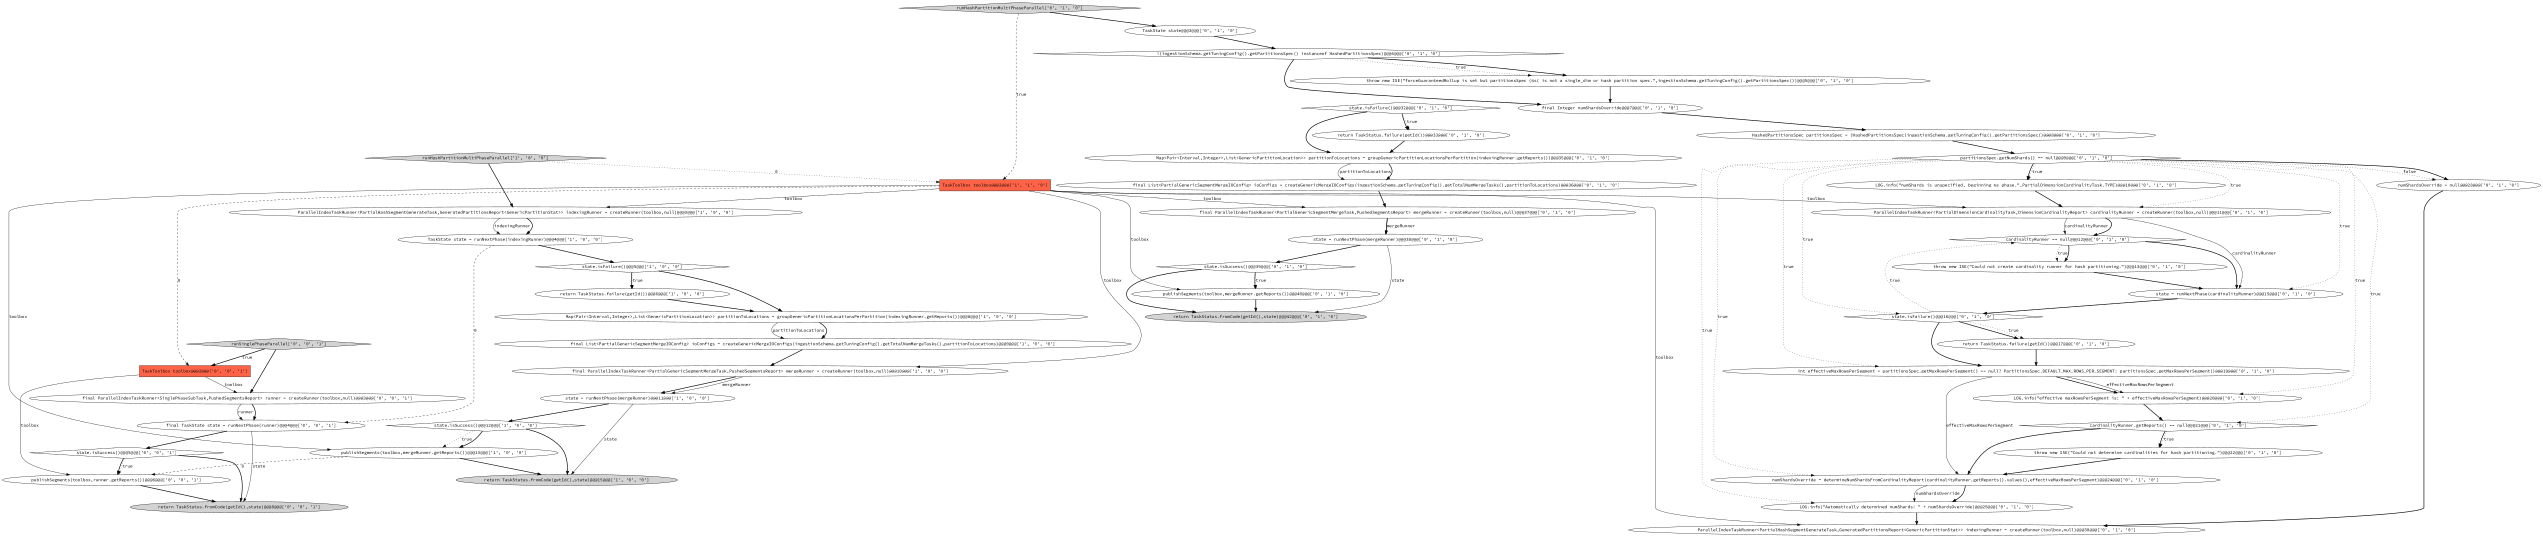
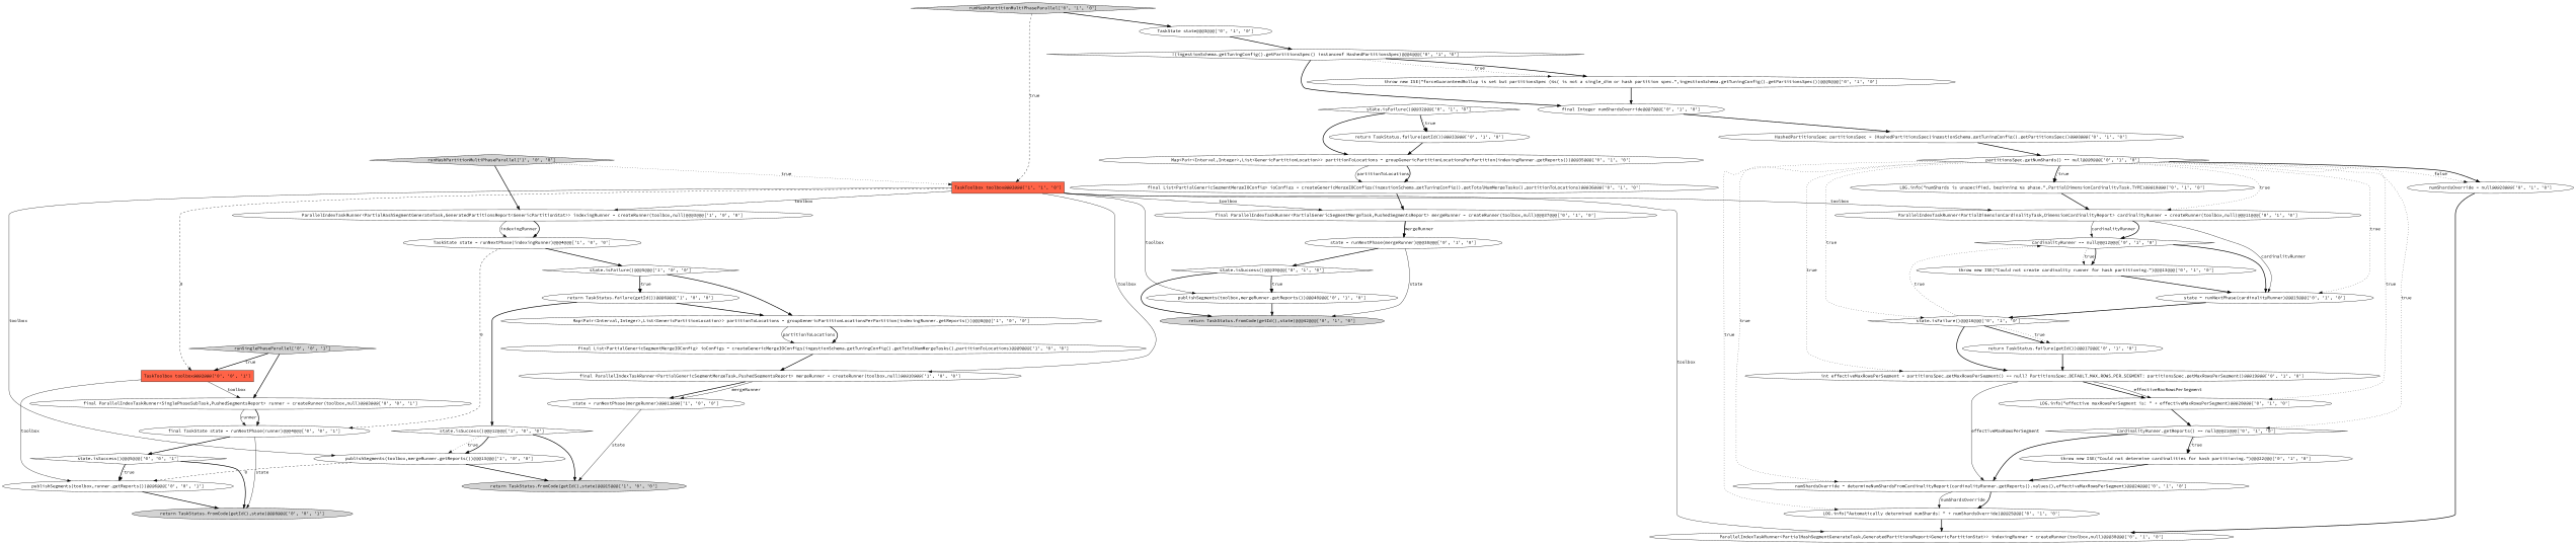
  digraph {
    fontname="Source Code Pro"
    node [fillcolor=white fontname="Source Code Pro" shape=ellipse style=filled]
    edge [fontname="Source Code Pro" style=bold]
    n1 [label="return TaskStatus.failure(getId())@@@17@@@['0', '1', '0']"]
    n2 [label="int effectiveMaxRowsPerSegment = partitionsSpec.getMaxRowsPerSegment() == null? PartitionsSpec.DEFAULT_MAX_ROWS_PER_SEGMENT: partitionsSpec.getMaxRowsPerSegment()@@@19@@@['0', '1', '0']"]
    n3 [label="numShardsOverride = determineNumShardsFromCardinalityReport(cardinalityRunner.getReports().values(),effectiveMaxRowsPerSegment)@@@24@@@['0', '1', '0']"]
    n4 [label="LOG.info(\"effective maxRowsPerSegment is: \" + effectiveMaxRowsPerSegment)@@@20@@@['0', '1', '0']"]
    n5 [label="publishSegments(toolbox,runner.getReports())@@@6@@@['0', '0', '1']"]
    n6 [fillcolor=lightgray label="return TaskStatus.fromCode(getId(),state)@@@8@@@['0', '0', '1']"]
    n7 [label="return TaskStatus.failure(getId())@@@6@@@['1', '0', '0']"]
    n8 [label="Map<Pair<Interval,Integer>,List<GenericPartitionLocation>> partitionToLocations = groupGenericPartitionLocationsPerPartition(indexingRunner.getReports())@@@8@@@['1', '0', '0']"]
    n9 [label="final List<PartialGenericSegmentMergeIOConfig> ioConfigs = createGenericMergeIOConfigs(ingestionSchema.getTuningConfig().getTotalNumMergeTasks(),partitionToLocations)@@@9@@@['1', '0', '0']"]
    n10 [label="publishSegments(toolbox,mergeRunner.getReports())@@@40@@@['0', '1', '0']"]
    n11 [fillcolor=lightgray label="return TaskStatus.fromCode(getId(),state)@@@42@@@['0', '1', '0']"]
    n12 [label="TaskState state = runNextPhase(indexingRunner)@@@4@@@['1', '0', '0']"]
    n13 [label="state.isFailure()@@@5@@@['1', '0', '0']" shape=diamond]
    n14 [label="final TaskState state = runNextPhase(runner)@@@4@@@['0', '0', '1']"]
    n15 [label="state.isSuccess()@@@5@@@['0', '0', '1']" shape=diamond]
    n16 [label="cardinalityRunner.getReports() == null@@@21@@@['0', '1', '0']" shape=diamond]
    n17 [label="throw new ISE(\"Could not determine cardinalities for hash partitioning.\")@@@22@@@['0', '1', '0']"]
    n18 [label="LOG.info(\"Automatically determined numShards: \" + numShardsOverride)@@@25@@@['0', '1', '0']"]
    n19 [label="state.isFailure()@@@16@@@['0', '1', '0']" shape=diamond]
    n20 [label="cardinalityRunner == null@@@12@@@['0', '1', '0']" shape=diamond]
    n21 [label="state = runNextPhase(mergeRunner)@@@38@@@['0', '1', '0']"]
    n22 [label="state.isSuccess()@@@39@@@['0', '1', '0']" shape=diamond]
    n23 [fillcolor=lightgray label="return TaskStatus.fromCode(getId(),state)@@@15@@@['1', '0', '0']"]
    n24 [fillcolor=lightgray label="runHashPartitionMultiPhaseParallel['1', '0', '0']" shape=diamond]
    n25 [fillcolor=tomato label="TaskToolbox toolbox@@@2@@@['1', '1', '0']" shape=box]
    n26 [label="ParallelIndexTaskRunner<PartialHashSegmentGenerateTask,GeneratedPartitionsReport<GenericPartitionStat>> indexingRunner = createRunner(toolbox,null)@@@3@@@['1', '0', '0']"]
    n27 [fillcolor=tomato label="TaskToolbox toolbox@@@2@@@['0', '0', '1']" shape=box]
    n28 [label="final ParallelIndexTaskRunner<PartialGenericSegmentMergeTask,PushedSegmentsReport> mergeRunner = createRunner(toolbox,null)@@@10@@@['1', '0', '0']"]
    n29 [label="ParallelIndexTaskRunner<PartialDimensionCardinalityTask,DimensionCardinalityReport> cardinalityRunner = createRunner(toolbox,null)@@@11@@@['0', '1', '0']"]
    n30 [label="ParallelIndexTaskRunner<PartialHashSegmentGenerateTask,GeneratedPartitionsReport<GenericPartitionStat>> indexingRunner = createRunner(toolbox,null)@@@30@@@['0', '1', '0']"]
    n31 [label="publishSegments(toolbox,mergeRunner.getReports())@@@13@@@['1', '0', '0']"]
    n32 [label="final ParallelIndexTaskRunner<PartialGenericSegmentMergeTask,PushedSegmentsReport> mergeRunner = createRunner(toolbox,null)@@@37@@@['0', '1', '0']"]
    n33 [label="state = runNextPhase(mergeRunner)@@@11@@@['1', '0', '0']"]
    n34 [label="state.isSuccess()@@@12@@@['1', '0', '0']" shape=diamond]
    n35 [fillcolor=lightgray label="runHashPartitionMultiPhaseParallel['0', '1', '0']" shape=diamond]
    n36 [label="TaskState state@@@3@@@['0', '1', '0']"]
    n37 [label="!(ingestionSchema.getTuningConfig().getPartitionsSpec() instanceof HashedPartitionsSpec)@@@4@@@['0', '1', '0']" shape=diamond]
    n38 [label="state.isFailure()@@@32@@@['0', '1', '0']" shape=diamond]
    n39 [label="return TaskStatus.failure(getId())@@@33@@@['0', '1', '0']"]
    n40 [label="Map<Pair<Interval,Integer>,List<GenericPartitionLocation>> partitionToLocations = groupGenericPartitionLocationsPerPartition(indexingRunner.getReports())@@@35@@@['0', '1', '0']"]
    n41 [label="final ParallelIndexTaskRunner<SinglePhaseSubTask,PushedSegmentsReport> runner = createRunner(toolbox,null)@@@3@@@['0', '0', '1']"]
    n42 [label="state = runNextPhase(cardinalityRunner)@@@15@@@['0', '1', '0']"]
    n43 [label="throw new ISE(\"Could not create cardinality runner for hash partitioning.\")@@@13@@@['0', '1', '0']"]
    n44 [label="final Integer numShardsOverride@@@7@@@['0', '1', '0']"]
    n45 [label="HashedPartitionsSpec partitionsSpec = (HashedPartitionsSpec)ingestionSchema.getTuningConfig().getPartitionsSpec()@@@8@@@['0', '1', '0']"]
    n46 [label="partitionsSpec.getNumShards() == null@@@9@@@['0', '1', '0']" shape=diamond]
    n47 [label="numShardsOverride = null@@@28@@@['0', '1', '0']"]
    n48 [label="final List<PartialGenericSegmentMergeIOConfig> ioConfigs = createGenericMergeIOConfigs(ingestionSchema.getTuningConfig().getTotalNumMergeTasks(),partitionToLocations)@@@36@@@['0', '1', '0']"]
    n49 [label="LOG.info(\"numShards is unspecified, beginning %s phase.\",PartialDimensionCardinalityTask.TYPE)@@@10@@@['0', '1', '0']"]
    n50 [label="throw new ISE(\"forceGuaranteedRollup is set but partitionsSpec (%s( is not a single_dim or hash partition spec.\",ingestionSchema.getTuningConfig().getPartitionsSpec())@@@5@@@['0', '1', '0']"]
    n51 [fillcolor=lightgray label="runSinglePhaseParallel['0', '0', '1']" shape=diamond]
    n1 -> n2
    n2 -> n3 [label=effectiveMaxRowsPerSegment style=solid]
    n2 -> n4
    n2 -> n4 [label=effectiveMaxRowsPerSegment style=solid]
    n3 -> n18
    n3 -> n18 [label=numShardsOverride style=solid]
    n4 -> n16
    n5 -> n6
    n7 -> n8
    n8 -> n9
    n8 -> n9 [label=partitionToLocations style=solid]
    n9 -> n28
    n10 -> n11
    n12 -> n13
    n12 -> n14 [label=0 style=dashed]
    n13 -> n7
    n13 -> n7 [label=true style=dotted]
    n13 -> n8
    n14 -> n6 [label=state style=solid]
    n14 -> n15
    n15 -> n5 [label=true style=dotted]
    n15 -> n5
    n15 -> n6
    n16 -> n3
    n16 -> n17
    n16 -> n17 [label=true style=dotted]
    n17 -> n3
    n18 -> n30
    n19 -> n1
    n19 -> n1 [label=true style=dotted]
    n19 -> n2
    n19 -> n20 [label=true style=dotted]
    n20 -> n42
    n20 -> n43 [label=true style=dotted]
    n20 -> n43
    n21 -> n11 [label=state style=solid]
    n21 -> n22
    n22 -> n10
    n22 -> n10 [label=true style=dotted]
    n22 -> n11
-   n24 -> n25 [label=0 style=dotted]
+   n24 -> n25 [label=true style=dotted]
    n24 -> n26
    n25 -> n10 [label=toolbox style=solid]
    n25 -> n26 [label=toolbox style=solid]
    n25 -> n27 [label=0 style=dashed]
    n25 -> n28 [label=toolbox style=solid]
    n25 -> n29 [label=toolbox style=solid]
    n25 -> n30 [label=toolbox style=solid]
    n25 -> n31 [label=toolbox style=solid]
    n25 -> n32 [label=toolbox style=solid]
    n26 -> n12
    n26 -> n12 [label=indexingRunner style=solid]
    n27 -> n5 [label=toolbox style=solid]
    n27 -> n41 [label=toolbox style=solid]
    n28 -> n33
    n28 -> n33 [label=mergeRunner style=solid]
    n29 -> n20
    n29 -> n20 [label=cardinalityRunner style=solid]
    n29 -> n42 [label=cardinalityRunner style=solid]
    n31 -> n5 [label=0 style=dashed]
    n31 -> n23
    n32 -> n21
    n32 -> n21 [label=mergeRunner style=solid]
    n33 -> n23 [label=state style=solid]
-   n33 -> n34
+   n7 -> n34
    n34 -> n23
    n34 -> n31 [label=true style=dotted]
    n34 -> n31
    n35 -> n25 [label=true style=dashed]
    n35 -> n36
    n36 -> n37
    n37 -> n44
    n37 -> n50 [label=true style=dotted]
    n37 -> n50
    n38 -> n39 [label=true style=dotted]
    n38 -> n39
    n38 -> n40
    n39 -> n40
    n40 -> n48 [label=partitionToLocations style=solid]
    n40 -> n48
    n41 -> n14
    n41 -> n14 [label=runner style=solid]
    n42 -> n19
    n43 -> n42
    n44 -> n45
    n45 -> n46
    n46 -> n2 [label=true style=dotted]
    n46 -> n3 [label=true style=dotted]
    n46 -> n4 [label=true style=dotted]
    n46 -> n16 [label=true style=dotted]
    n46 -> n18 [label=true style=dotted]
    n46 -> n19 [label=true style=dotted]
    n46 -> n29 [label=true style=dotted]
    n46 -> n42 [label=true style=dotted]
    n46 -> n47 [label=false style=dotted]
    n46 -> n47
    n46 -> n49 [label=true style=dotted]
    n46 -> n49
    n47 -> n30
    n48 -> n32
    n49 -> n29
    n50 -> n44
    n51 -> n27 [label=true]
    n51 -> n41
  }
